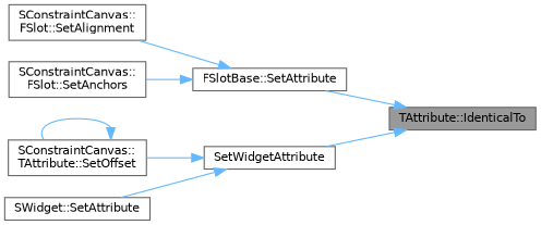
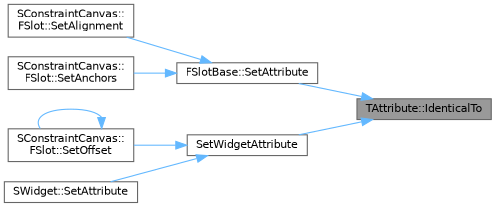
  digraph {
    rankdir=RL
    node [color=grey40 fillcolor=white fontname=Helvetica fontsize=10 shape=box style=filled]
    edge [color=steelblue1 dir=back fontname=Helvetica fontsize=10 labelfontname=Helvetica labelfontsize=10 style=solid]
    n1 [color=gray40 fillcolor=grey60 fontcolor=black height=0.2 label="TAttribute::IdenticalTo" width=0.4]
    n2 [height=0.2 label="FSlotBase::SetAttribute" width=0.4]
    n3 [height=0.2 label=SetWidgetAttribute width=0.4]
    n4 [height=0.2 label="SConstraintCanvas::\lFSlot::SetAlignment" width=0.4]
    n5 [height=0.2 label="SConstraintCanvas::\lFSlot::SetAnchors" width=0.4]
-   n6 [height=0.2 label="SConstraintCanvas::\lTAttribute::SetOffset" width=0.4]
+   n6 [height=0.2 label="SConstraintCanvas::\lFSlot::SetOffset" width=0.4]
    n7 [height=0.2 label="SWidget::SetAttribute" width=0.4]
    n1 -> n2
    n1 -> n3
    n2 -> n4
    n2 -> n5
    n3 -> n6
    n3 -> n7
    n6 -> n6
  }
